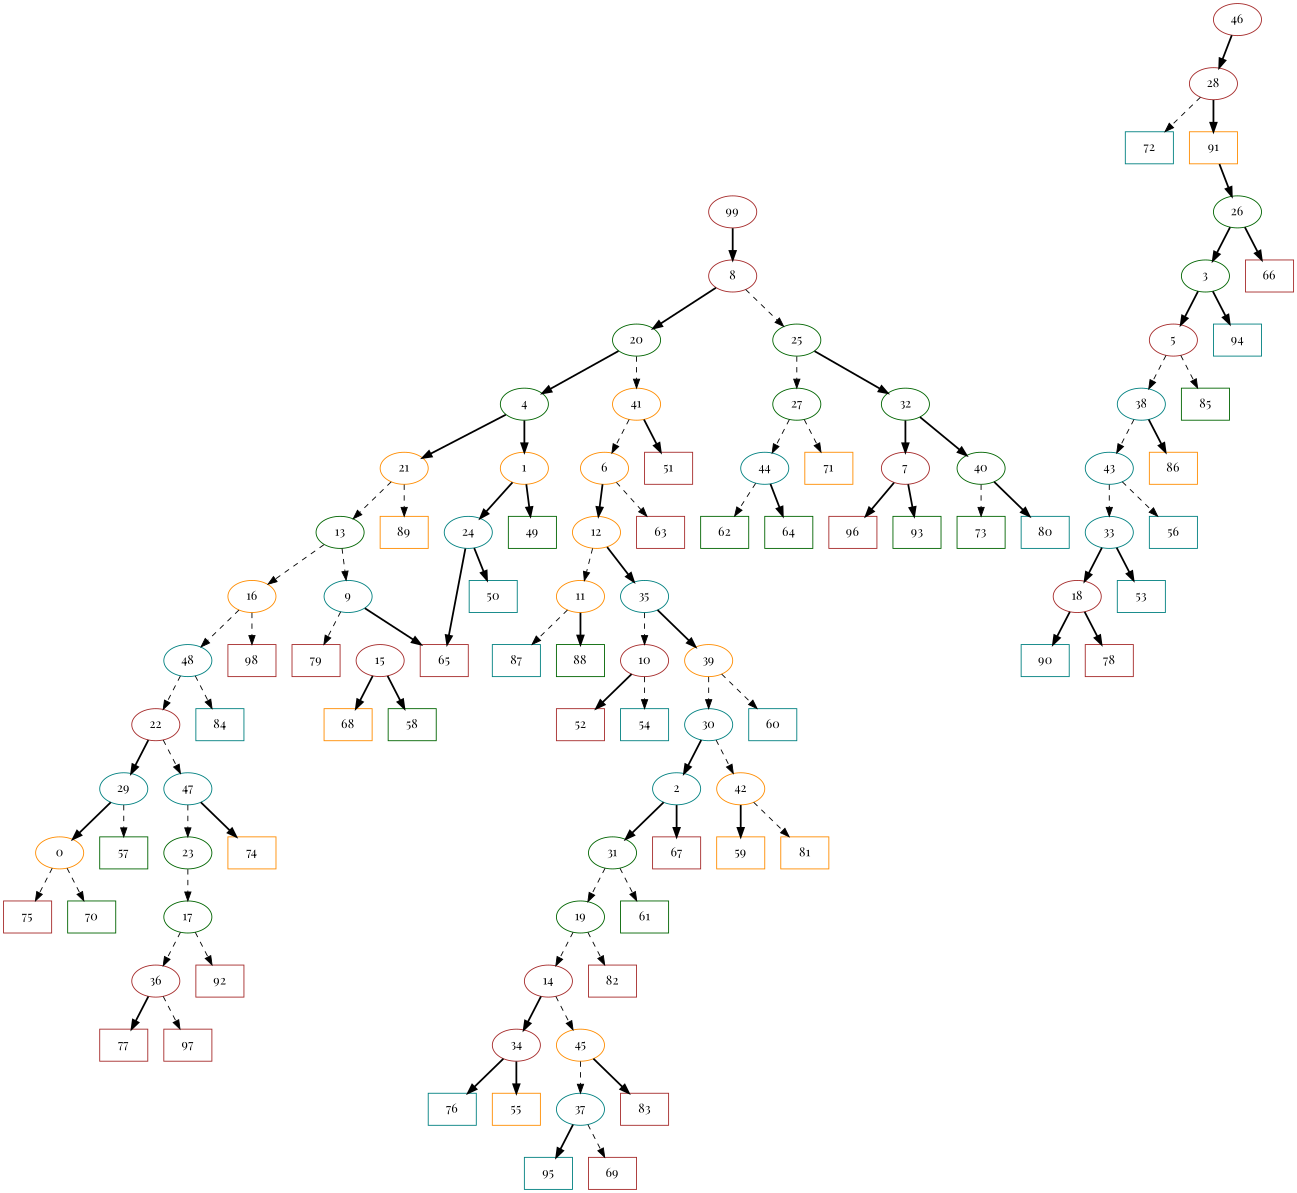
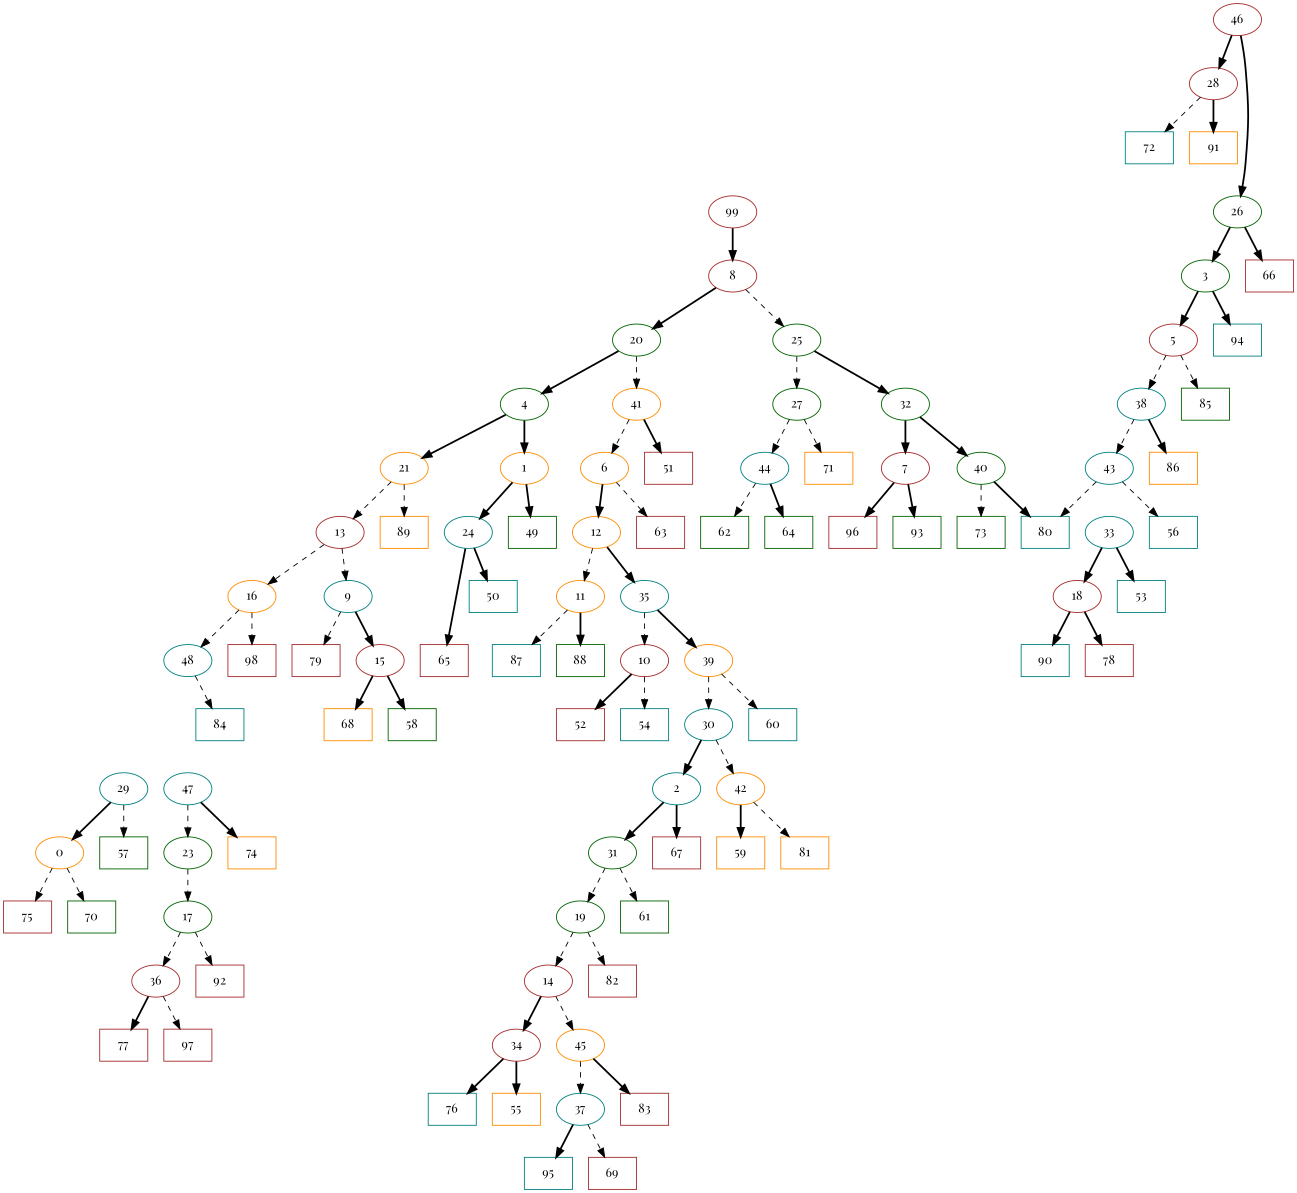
  digraph {
    fontname="Playfair Display"
    node [color=brown fontname="Playfair Display"]
    edge [fontname="Playfair Display" style=bold]
    n1 [color=darkorange label=0]
    n2 [label=75 shape=box]
    n3 [color=darkgreen label=70 shape=box]
    n4 [color=darkorange label=1]
    n5 [color=teal label=24]
    n6 [color=darkgreen label=49 shape=box]
    n7 [label=65 shape=box]
    n8 [color=teal label=50 shape=box]
    n9 [color=teal label=2]
    n10 [color=darkgreen label=31]
    n11 [label=67 shape=box]
    n12 [color=darkgreen label=19]
    n13 [color=darkgreen label=61 shape=box]
    n14 [color=darkgreen label=3]
    n15 [label=5]
    n16 [color=teal label=94 shape=box]
    n17 [color=teal label=38]
    n18 [color=darkgreen label=85 shape=box]
    n19 [color=darkgreen label=4]
    n20 [color=darkorange label=21]
-   n21 [color=darkgreen label=13]
+   n21 [label=13]
    n22 [color=darkorange label=89 shape=box]
    n23 [color=teal label=43]
    n24 [color=darkorange label=86 shape=box]
    n25 [color=darkorange label=6]
    n26 [color=darkorange label=12]
    n27 [label=63 shape=box]
    n28 [color=darkorange label=11]
    n29 [color=teal label=35]
    n30 [label=7]
    n31 [label=96 shape=box]
    n32 [color=darkgreen label=93 shape=box]
    n33 [label=8]
    n34 [color=darkgreen label=20]
    n35 [color=darkgreen label=25]
    n36 [color=darkorange label=41]
    n37 [color=darkgreen label=27]
    n38 [color=darkgreen label=32]
    n39 [color=teal label=9]
    n40 [label=15]
    n41 [label=79 shape=box]
    n42 [color=darkorange label=68 shape=box]
    n43 [color=darkgreen label=58 shape=box]
    n44 [label=10]
    n45 [label=52 shape=box]
    n46 [color=teal label=54 shape=box]
    n47 [color=teal label=87 shape=box]
    n48 [color=darkgreen label=88 shape=box]
    n49 [color=darkorange label=39]
    n50 [color=darkorange label=16]
    n51 [color=teal label=48]
    n52 [label=98 shape=box]
    n53 [label=14]
    n54 [label=34]
    n55 [color=darkorange label=45]
    n56 [color=teal label=76 shape=box]
    n57 [color=darkorange label=55 shape=box]
    n58 [color=teal label=37]
    n59 [label=83 shape=box]
-   n60 [label=22]
    n61 [color=teal label=84 shape=box]
    n62 [color=darkgreen label=17]
    n63 [label=36]
    n64 [label=92 shape=box]
    n65 [label=77 shape=box]
    n66 [label=97 shape=box]
    n67 [label=18]
    n68 [color=teal label=90 shape=box]
    n69 [label=78 shape=box]
    n70 [label=82 shape=box]
    n71 [label=51 shape=box]
    n72 [color=teal label=29]
    n73 [color=teal label=47]
    n74 [color=darkgreen label=57 shape=box]
    n75 [color=darkgreen label=23]
    n76 [color=darkorange label=74 shape=box]
    n77 [label=46]
    n78 [color=darkgreen label=26]
    n79 [label=28]
    n80 [color=teal label=44]
    n81 [color=darkorange label=71 shape=box]
    n82 [color=darkgreen label=40]
    n83 [label=66 shape=box]
    n84 [color=darkgreen label=62 shape=box]
    n85 [color=darkgreen label=64 shape=box]
    n86 [color=teal label=72 shape=box]
    n87 [color=darkorange label=91 shape=box]
    n88 [color=teal label=30]
    n89 [color=darkorange label=42]
    n90 [color=darkorange label=59 shape=box]
    n91 [color=darkorange label=81 shape=box]
    n92 [color=darkgreen label=73 shape=box]
    n93 [color=teal label=80 shape=box]
    n94 [color=teal label=33]
    n95 [color=teal label=53 shape=box]
    n96 [color=teal label=60 shape=box]
    n97 [color=teal label=95 shape=box]
    n98 [label=69 shape=box]
    n99 [color=teal label=56 shape=box]
    n100 [label=99]
    n1 -> n2 [style=dashed]
    n1 -> n3 [style=dashed]
    n4 -> n5
    n4 -> n6
    n5 -> n7
    n5 -> n8
    n9 -> n10
    n9 -> n11
    n10 -> n12 [style=dashed]
    n10 -> n13 [style=dashed]
    n12 -> n53 [style=dashed]
    n12 -> n70 [style=dashed]
    n14 -> n15
    n14 -> n16
    n15 -> n17 [style=dashed]
    n15 -> n18 [style=dashed]
    n17 -> n23 [style=dashed]
    n17 -> n24
    n19 -> n4
    n19 -> n20
    n20 -> n21 [style=dashed]
    n20 -> n22 [style=dashed]
    n21 -> n39 [style=dashed]
    n21 -> n50 [style=dashed]
-   n23 -> n94 [style=dashed]
+   n23 -> n93 [style=dashed]
    n23 -> n99 [style=dashed]
    n25 -> n26
    n25 -> n27 [style=dashed]
    n26 -> n28 [style=dashed]
    n26 -> n29
    n28 -> n47 [style=dashed]
    n28 -> n48
    n29 -> n44 [style=dashed]
    n29 -> n49
    n30 -> n31
    n30 -> n32
    n33 -> n34
    n33 -> n35 [style=dashed]
    n34 -> n19
    n34 -> n36 [style=dashed]
    n35 -> n37 [style=dashed]
    n35 -> n38
    n36 -> n25 [style=dashed]
    n36 -> n71
    n37 -> n80 [style=dashed]
    n37 -> n81 [style=dashed]
    n38 -> n30
    n38 -> n82
-   n39 -> n7
+   n39 -> n40
    n39 -> n41 [style=dashed]
    n40 -> n42
    n40 -> n43
    n44 -> n45
    n44 -> n46 [style=dashed]
    n49 -> n88 [style=dashed]
    n49 -> n96 [style=dashed]
    n50 -> n51 [style=dashed]
    n50 -> n52 [style=dashed]
-   n51 -> n60 [style=dashed]
    n51 -> n61 [style=dashed]
    n53 -> n54
    n53 -> n55 [style=dashed]
    n54 -> n56
    n54 -> n57
    n55 -> n58 [style=dashed]
    n55 -> n59
    n58 -> n97
    n58 -> n98 [style=dashed]
-   n60 -> n72
-   n60 -> n73 [style=dashed]
    n62 -> n63 [style=dashed]
    n62 -> n64 [style=dashed]
    n63 -> n65
    n63 -> n66 [style=dashed]
    n67 -> n68
    n67 -> n69
    n72 -> n1
    n72 -> n74 [style=dashed]
    n73 -> n75 [style=dashed]
    n73 -> n76
    n75 -> n62 [style=dashed]
-   n87 -> n78
+   n77 -> n78
    n77 -> n79
    n78 -> n14
    n78 -> n83
    n79 -> n86 [style=dashed]
    n79 -> n87
    n80 -> n84 [style=dashed]
    n80 -> n85
    n82 -> n92 [style=dashed]
    n82 -> n93
    n88 -> n9
    n88 -> n89 [style=dashed]
    n89 -> n90
    n89 -> n91 [style=dashed]
    n94 -> n67
    n94 -> n95
    n100 -> n33
  }
